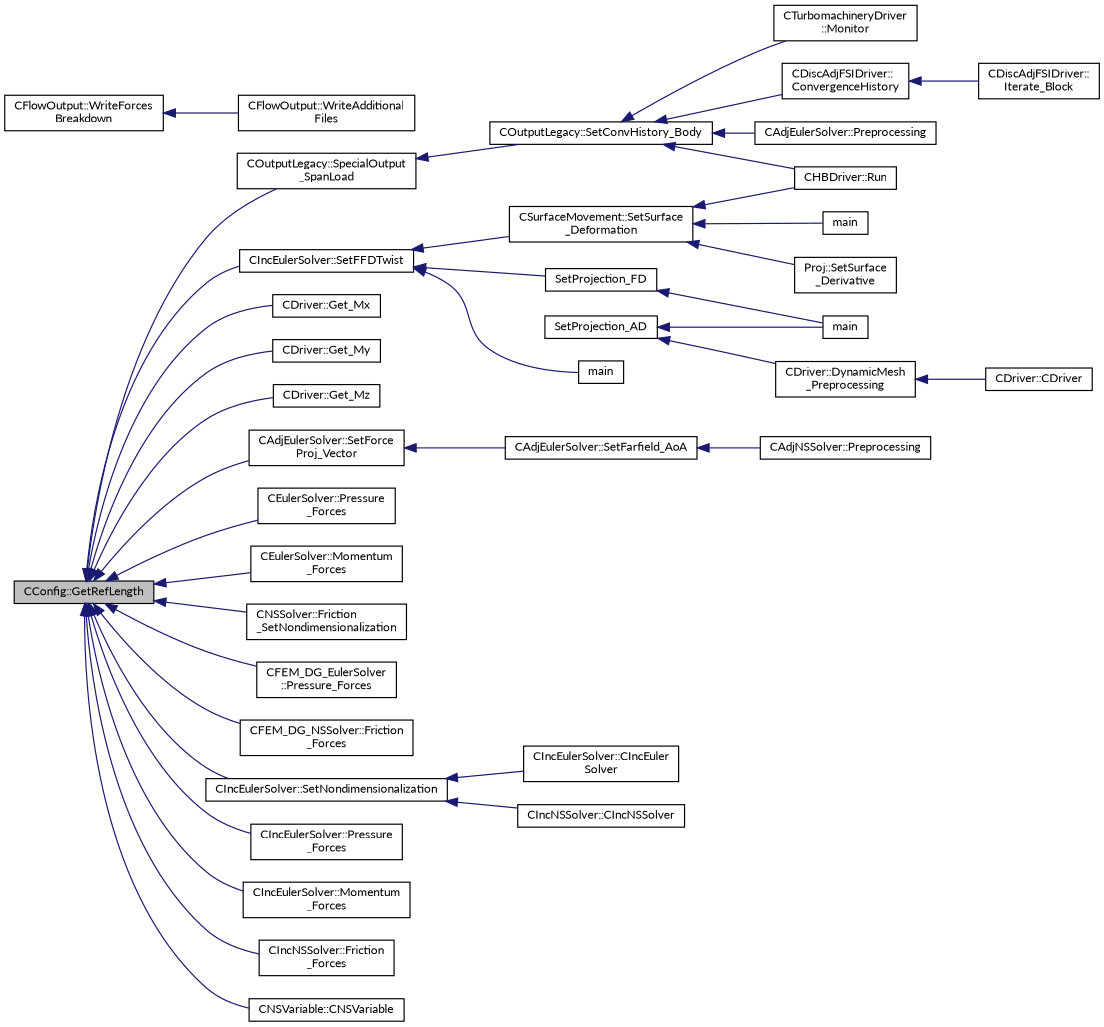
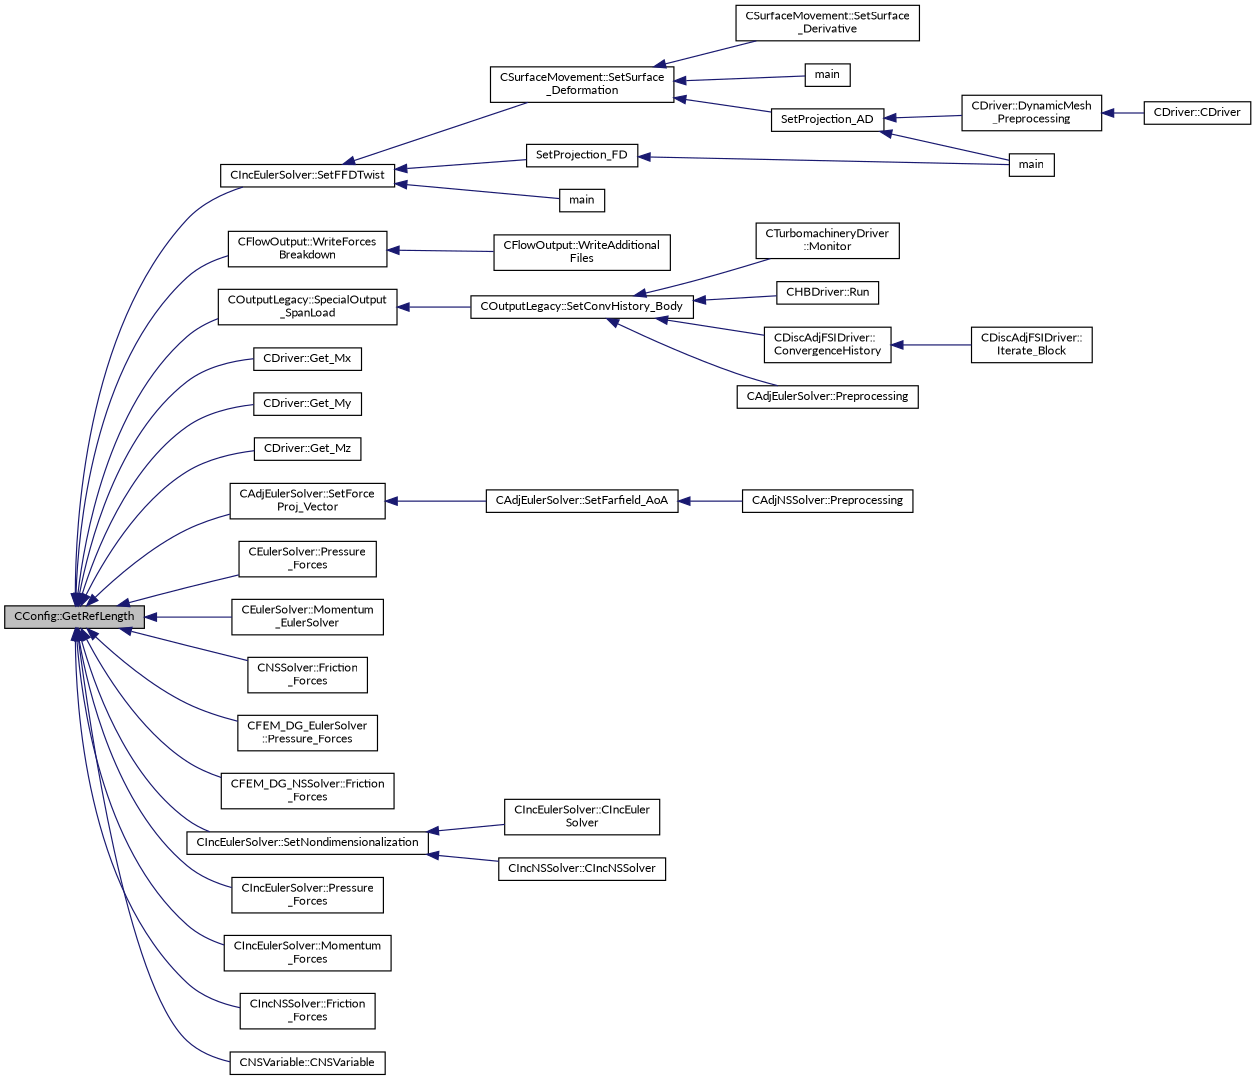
  digraph {
    fontname=Lato
    rankdir=LR
    node [color=black fillcolor=white fontname=Lato fontsize=10 shape=record style=filled]
    edge [color=midnightblue dir=back fontname=Lato fontsize=10 labelfontname=Helvetica labelfontsize=10 style=solid]
    n1 [fillcolor=grey75 fontcolor=black height=0.2 label="CConfig::GetRefLength" width=0.4]
    n2 [height=0.2 label="CIncEulerSolver::SetFFDTwist" width=0.4]
    n3 [height=0.2 label="CFlowOutput::WriteForces\lBreakdown" width=0.4]
    n4 [height=0.2 label="COutputLegacy::SpecialOutput\l_SpanLoad" width=0.4]
    n5 [height=0.2 label="CDriver::Get_Mx" width=0.4]
    n6 [height=0.2 label="CDriver::Get_My" width=0.4]
    n7 [height=0.2 label="CDriver::Get_Mz" width=0.4]
    n8 [height=0.2 label="CAdjEulerSolver::SetForce\lProj_Vector" width=0.4]
    n9 [height=0.2 label="CEulerSolver::Pressure\l_Forces" width=0.4]
-   n10 [height=0.2 label="CEulerSolver::Momentum\l_Forces" width=0.4]
-   n11 [height=0.2 label="CNSSolver::Friction\l_SetNondimensionalization" width=0.4]
+   n10 [height=0.2 label="CEulerSolver::Momentum\l_EulerSolver" width=0.4]
+   n11 [height=0.2 label="CNSSolver::Friction\l_Forces" width=0.4]
    n12 [height=0.2 label="CFEM_DG_EulerSolver\l::Pressure_Forces" width=0.4]
    n13 [height=0.2 label="CFEM_DG_NSSolver::Friction\l_Forces" width=0.4]
    n14 [height=0.2 label="CIncEulerSolver::SetNondimensionalization" width=0.4]
    n15 [height=0.2 label="CIncEulerSolver::Pressure\l_Forces" width=0.4]
    n16 [height=0.2 label="CIncEulerSolver::Momentum\l_Forces" width=0.4]
    n17 [height=0.2 label="CIncNSSolver::Friction\l_Forces" width=0.4]
    n18 [height=0.2 label="CNSVariable::CNSVariable" width=0.4]
    n19 [height=0.2 label="CSurfaceMovement::SetSurface\l_Deformation" width=0.4]
    n20 [height=0.2 label=SetProjection_FD width=0.4]
    n21 [height=0.2 label=main width=0.4]
    n22 [height=0.2 label="CFlowOutput::WriteAdditional\lFiles" width=0.4]
    n23 [height=0.2 label="COutputLegacy::SetConvHistory_Body" width=0.4]
    n24 [height=0.2 label="CAdjEulerSolver::SetFarfield_AoA" width=0.4]
    n25 [height=0.2 label="CIncEulerSolver::CIncEuler\lSolver" width=0.4]
    n26 [height=0.2 label="CIncNSSolver::CIncNSSolver" width=0.4]
-   n27 [height=0.2 label="Proj::SetSurface\l_Derivative" width=0.4]
+   n27 [height=0.2 label="CSurfaceMovement::SetSurface\l_Derivative" width=0.4]
    n28 [height=0.2 label=main width=0.4]
    n29 [height=0.2 label=SetProjection_AD width=0.4]
    n30 [height=0.2 label=main width=0.4]
    n31 [height=0.2 label="CDriver::DynamicMesh\l_Preprocessing" width=0.4]
    n32 [height=0.2 label="CDriver::CDriver" width=0.4]
    n33 [height=0.2 label="CTurbomachineryDriver\l::Monitor" width=0.4]
    n34 [height=0.2 label="CHBDriver::Run" width=0.4]
    n35 [height=0.2 label="CDiscAdjFSIDriver::\lConvergenceHistory" width=0.4]
    n36 [height=0.2 label="CAdjEulerSolver::Preprocessing" width=0.4]
    n37 [height=0.2 label="CDiscAdjFSIDriver::\lIterate_Block" width=0.4]
    n38 [height=0.2 label="CAdjNSSolver::Preprocessing" width=0.4]
    n1 -> n2
+   n1 -> n3
    n1 -> n4
    n1 -> n5
    n1 -> n6
    n1 -> n7
    n1 -> n8
    n1 -> n9
    n1 -> n10
    n1 -> n11
    n1 -> n12
    n1 -> n13
    n1 -> n14
    n1 -> n15
    n1 -> n16
    n1 -> n17
    n1 -> n18
    n2 -> n19
    n2 -> n20
    n2 -> n21
    n3 -> n22
    n4 -> n23
    n8 -> n24
    n14 -> n25
    n14 -> n26
    n19 -> n27
    n19 -> n28
-   n19 -> n34
+   n19 -> n29
    n20 -> n30
    n23 -> n33
    n23 -> n34
    n23 -> n35
    n23 -> n36
    n24 -> n38
    n29 -> n30
    n29 -> n31
    n31 -> n32
    n35 -> n37
  }
